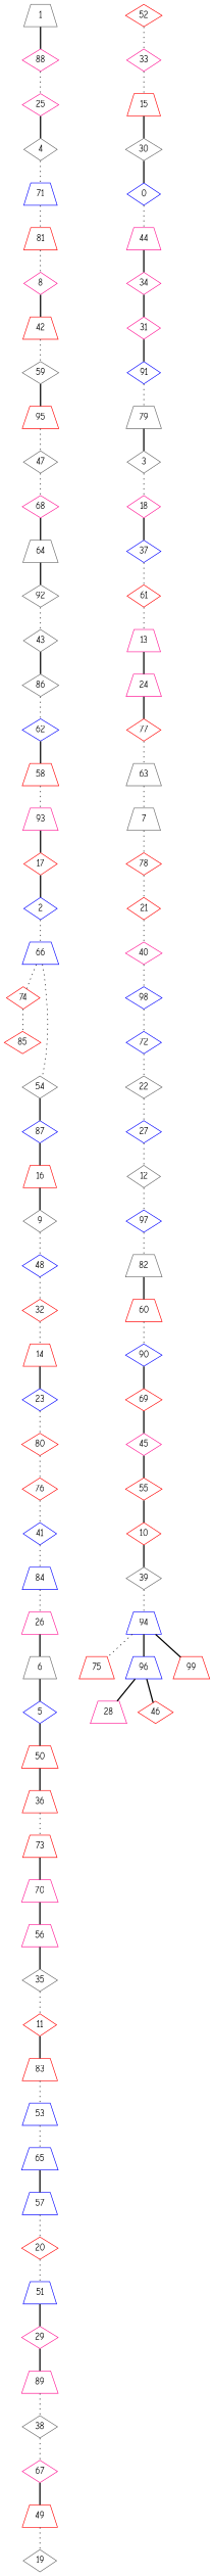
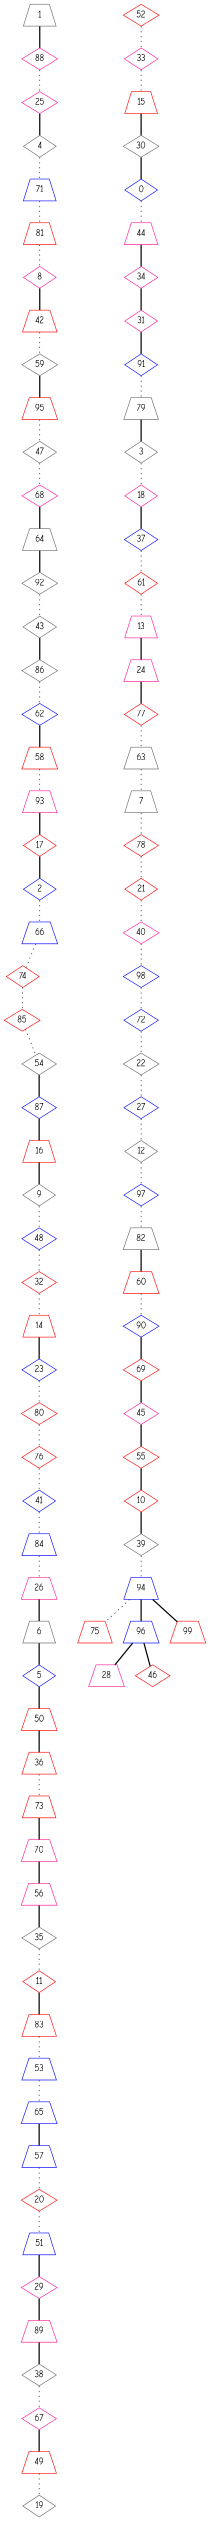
  strict graph {
    fontname="Comic Neue"
    node [color=red fontname="Comic Neue" shape=diamond]
    edge [fontname="Comic Neue" style=dotted]
    1 [color=gray40 shape=trapezium]
    88 [color=deeppink]
    25 [color=deeppink]
    4 [color=gray40]
    71 [color=blue shape=trapezium]
    81 [shape=trapezium]
    8 [color=deeppink]
    42 [shape=trapezium]
    59 [color=gray40]
    95 [shape=trapezium]
    47 [color=gray40]
    68 [color=deeppink]
    64 [color=gray40 shape=trapezium]
    92 [color=gray40]
    43 [color=gray40]
    86 [color=gray40]
    62 [color=blue]
    58 [shape=trapezium]
    93 [color=deeppink shape=trapezium]
    17
    2 [color=blue]
    66 [color=blue shape=trapezium]
    74
    85
    54 [color=gray40]
    87 [color=blue]
    16 [shape=trapezium]
    9 [color=gray40]
    48 [color=blue]
    32
    14 [shape=trapezium]
    23 [color=blue]
    80
    76
    41 [color=blue]
    84 [color=blue shape=trapezium]
    26 [color=deeppink shape=trapezium]
    6 [color=gray40 shape=trapezium]
    5 [color=blue]
    50 [shape=trapezium]
    36 [shape=trapezium]
    73 [shape=trapezium]
    70 [color=deeppink shape=trapezium]
    56 [color=deeppink shape=trapezium]
    35 [color=gray40]
    11
    83 [shape=trapezium]
    53 [color=blue shape=trapezium]
    65 [color=blue shape=trapezium]
    57 [color=blue shape=trapezium]
    20
    51 [color=blue shape=trapezium]
    29 [color=deeppink]
    89 [color=deeppink shape=trapezium]
    38 [color=gray40]
    67 [color=deeppink]
    49 [shape=trapezium]
    19 [color=gray40]
    33 [color=deeppink]
    52
    15 [shape=trapezium]
    30 [color=gray40]
    0 [color=blue]
    44 [color=deeppink shape=trapezium]
    34 [color=deeppink]
    31 [color=deeppink]
    91 [color=blue]
    79 [color=gray40 shape=trapezium]
    3 [color=gray40]
    18 [color=deeppink]
    37 [color=blue]
    61
    13 [color=deeppink shape=trapezium]
    24 [color=deeppink shape=trapezium]
    77
    63 [color=gray40 shape=trapezium]
    7 [color=gray40 shape=trapezium]
    78
    21
    40 [color=deeppink]
    98 [color=blue]
    72 [color=blue]
    22 [color=gray40]
    27 [color=blue]
    12 [color=gray40]
    97 [color=blue]
    82 [color=gray40 shape=trapezium]
    60 [shape=trapezium]
    90 [color=blue]
    69
    45 [color=deeppink]
    55
    10
    39 [color=gray40]
    94 [color=blue shape=trapezium]
    75 [shape=trapezium]
    96 [color=blue shape=trapezium]
    99 [shape=trapezium]
    28 [color=deeppink shape=trapezium]
    46
    1 -- 88 [style=bold]
    88 -- 25
    25 -- 4 [style=bold]
    4 -- 71
    71 -- 81
    81 -- 8
    8 -- 42 [style=bold]
    42 -- 59
    59 -- 95 [style=bold]
    95 -- 47
    47 -- 68
    68 -- 64 [style=bold]
    64 -- 92 [style=bold]
    92 -- 43
    43 -- 86 [style=bold]
    86 -- 62
    62 -- 58 [style=bold]
    58 -- 93
    93 -- 17 [style=bold]
    17 -- 2 [style=bold]
    2 -- 66
    66 -- 74
    74 -- 85
-   66 -- 54
+   85 -- 54
    54 -- 87 [style=bold]
    87 -- 16 [style=bold]
    16 -- 9 [style=bold]
    9 -- 48
    48 -- 32
    32 -- 14
    14 -- 23 [style=bold]
    23 -- 80
    80 -- 76
    76 -- 41
    41 -- 84
    84 -- 26
    26 -- 6 [style=bold]
    6 -- 5 [style=bold]
    5 -- 50 [style=bold]
    50 -- 36 [style=bold]
    36 -- 73
    73 -- 70 [style=bold]
    70 -- 56 [style=bold]
    56 -- 35 [style=bold]
    35 -- 11
    11 -- 83 [style=bold]
    83 -- 53
    53 -- 65
    65 -- 57 [style=bold]
    57 -- 20
    20 -- 51
    51 -- 29 [style=bold]
    29 -- 89 [style=bold]
-   89 -- 38
+   89 -- 38 [style=bold]
    38 -- 67
    67 -- 49 [style=bold]
    49 -- 19
    33 -- 15
    52 -- 33
    15 -- 30 [style=bold]
    30 -- 0 [style=bold]
    0 -- 44
    44 -- 34 [style=bold]
    34 -- 31 [style=bold]
    31 -- 91 [style=bold]
    91 -- 79
    79 -- 3 [style=bold]
    3 -- 18
    18 -- 37 [style=bold]
    37 -- 61
    61 -- 13
    13 -- 24 [style=bold]
    24 -- 77 [style=bold]
    77 -- 63
    63 -- 7
    7 -- 78
    78 -- 21
    21 -- 40
    40 -- 98
    98 -- 72
    72 -- 22
    22 -- 27
    27 -- 12
    12 -- 97
    97 -- 82
    82 -- 60 [style=bold]
    60 -- 90
    90 -- 69 [style=bold]
    69 -- 45 [style=bold]
    45 -- 55 [style=bold]
    55 -- 10 [style=bold]
    10 -- 39 [style=bold]
    39 -- 94
    94 -- 75
    94 -- 96 [style=bold]
    94 -- 99 [style=bold]
    96 -- 28 [style=bold]
    96 -- 46 [style=bold]
  }
